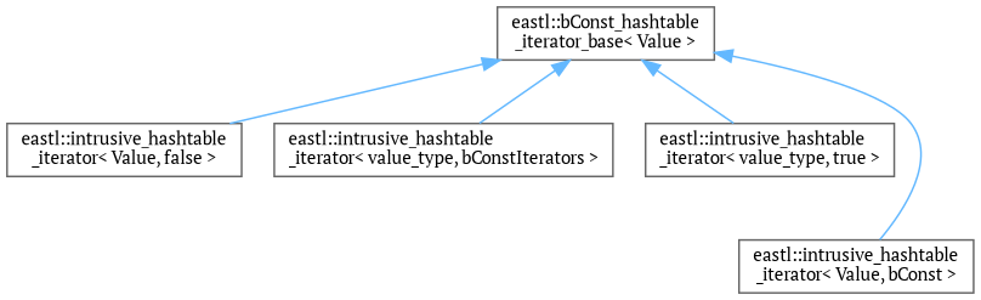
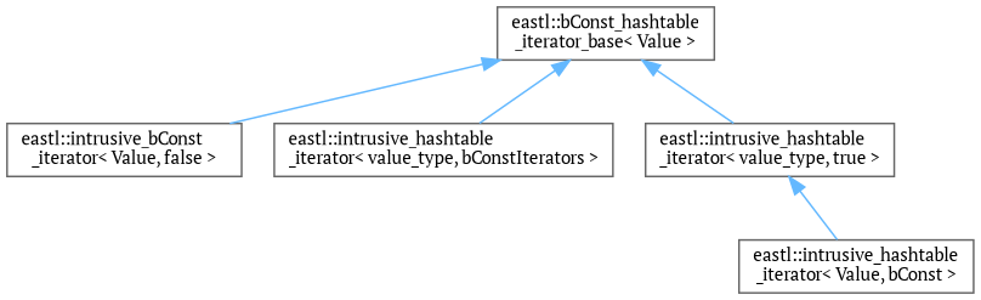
  digraph {
    fontname="PT Serif"
    rankdir=TB
    node [color=grey40 fillcolor=white fontname="PT Serif" fontsize=10 shape=box style=filled]
    edge [color=steelblue1 dir=back fontname="PT Serif" fontsize=10 labelfontname=Helvetica labelfontsize=10 style=solid]
    n1 [height=0.2 label="eastl::bConst_hashtable\l_iterator_base\< Value \>" width=0.4]
-   n2 [height=0.2 label="eastl::intrusive_hashtable\l_iterator\< Value, false \>" width=0.4]
+   n2 [height=0.2 label="eastl::intrusive_bConst\l_iterator\< Value, false \>" width=0.4]
    n3 [height=0.2 label="eastl::intrusive_hashtable\l_iterator\< value_type, bConstIterators \>" width=0.4]
    n4 [height=0.2 label="eastl::intrusive_hashtable\l_iterator\< value_type, true \>" width=0.4]
    n5 [height=0.2 label="eastl::intrusive_hashtable\l_iterator\< Value, bConst \>" width=0.4]
    n1 -> n2
    n1 -> n3
    n1 -> n4
-   n1 -> n5
+   n4 -> n5
  }
